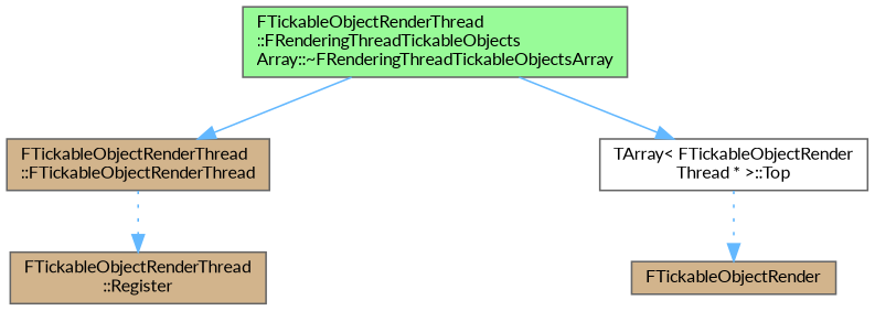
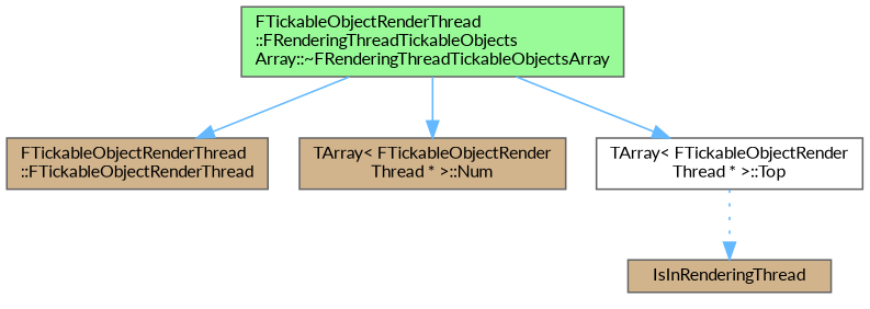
  digraph {
    fontname=Lato
    rankdir=TB
    node [color=grey40 fillcolor=tan fontname=Lato fontsize=10 shape=box style=filled]
    edge [color=steelblue1 fontname=Lato fontsize=10 labelfontname=Helvetica labelfontsize=10 style=solid]
    n1 [color=gray40 fillcolor=palegreen fontcolor=black height=0.2 label="FTickableObjectRenderThread\l::FRenderingThreadTickableObjects\lArray::~FRenderingThreadTickableObjectsArray" width=0.4]
    n2 [height=0.2 label="FTickableObjectRenderThread\l::FTickableObjectRenderThread" width=0.4]
+   n3 [height=0.2 label="TArray\< FTickableObjectRender\lThread * \>::Num" width=0.4]
    n4 [fillcolor=white height=0.2 label="TArray\< FTickableObjectRender\lThread * \>::Top" width=0.4]
-   n5 [height=0.2 label="FTickableObjectRenderThread\l::Register" width=0.4]
-   n6 [height=0.2 label=FTickableObjectRender width=0.4]
+   n6 [height=0.2 label=IsInRenderingThread width=0.4]
    n1 -> n2
+   n1 -> n3
    n1 -> n4
-   n2 -> n5 [style=dotted]
    n4 -> n6 [style=dotted]
  }
